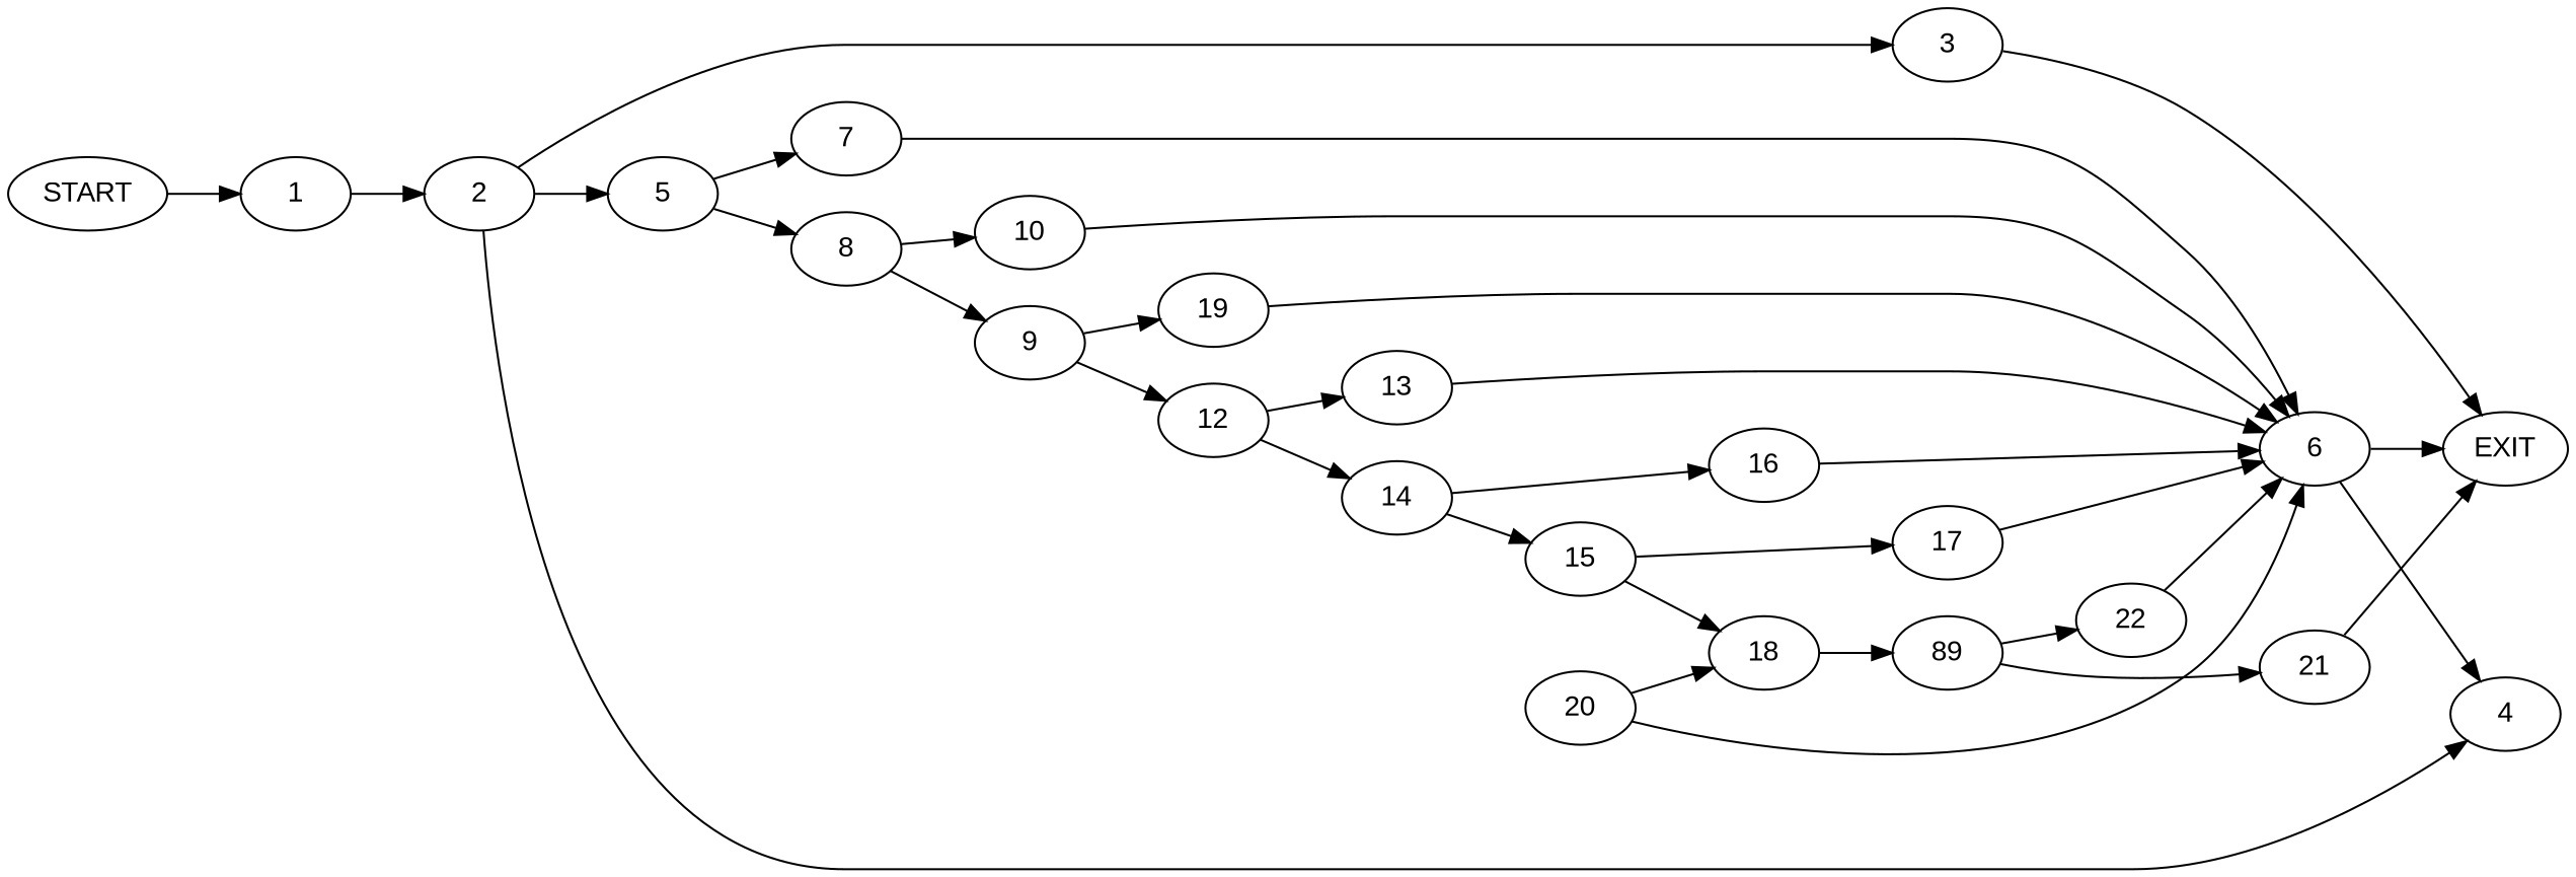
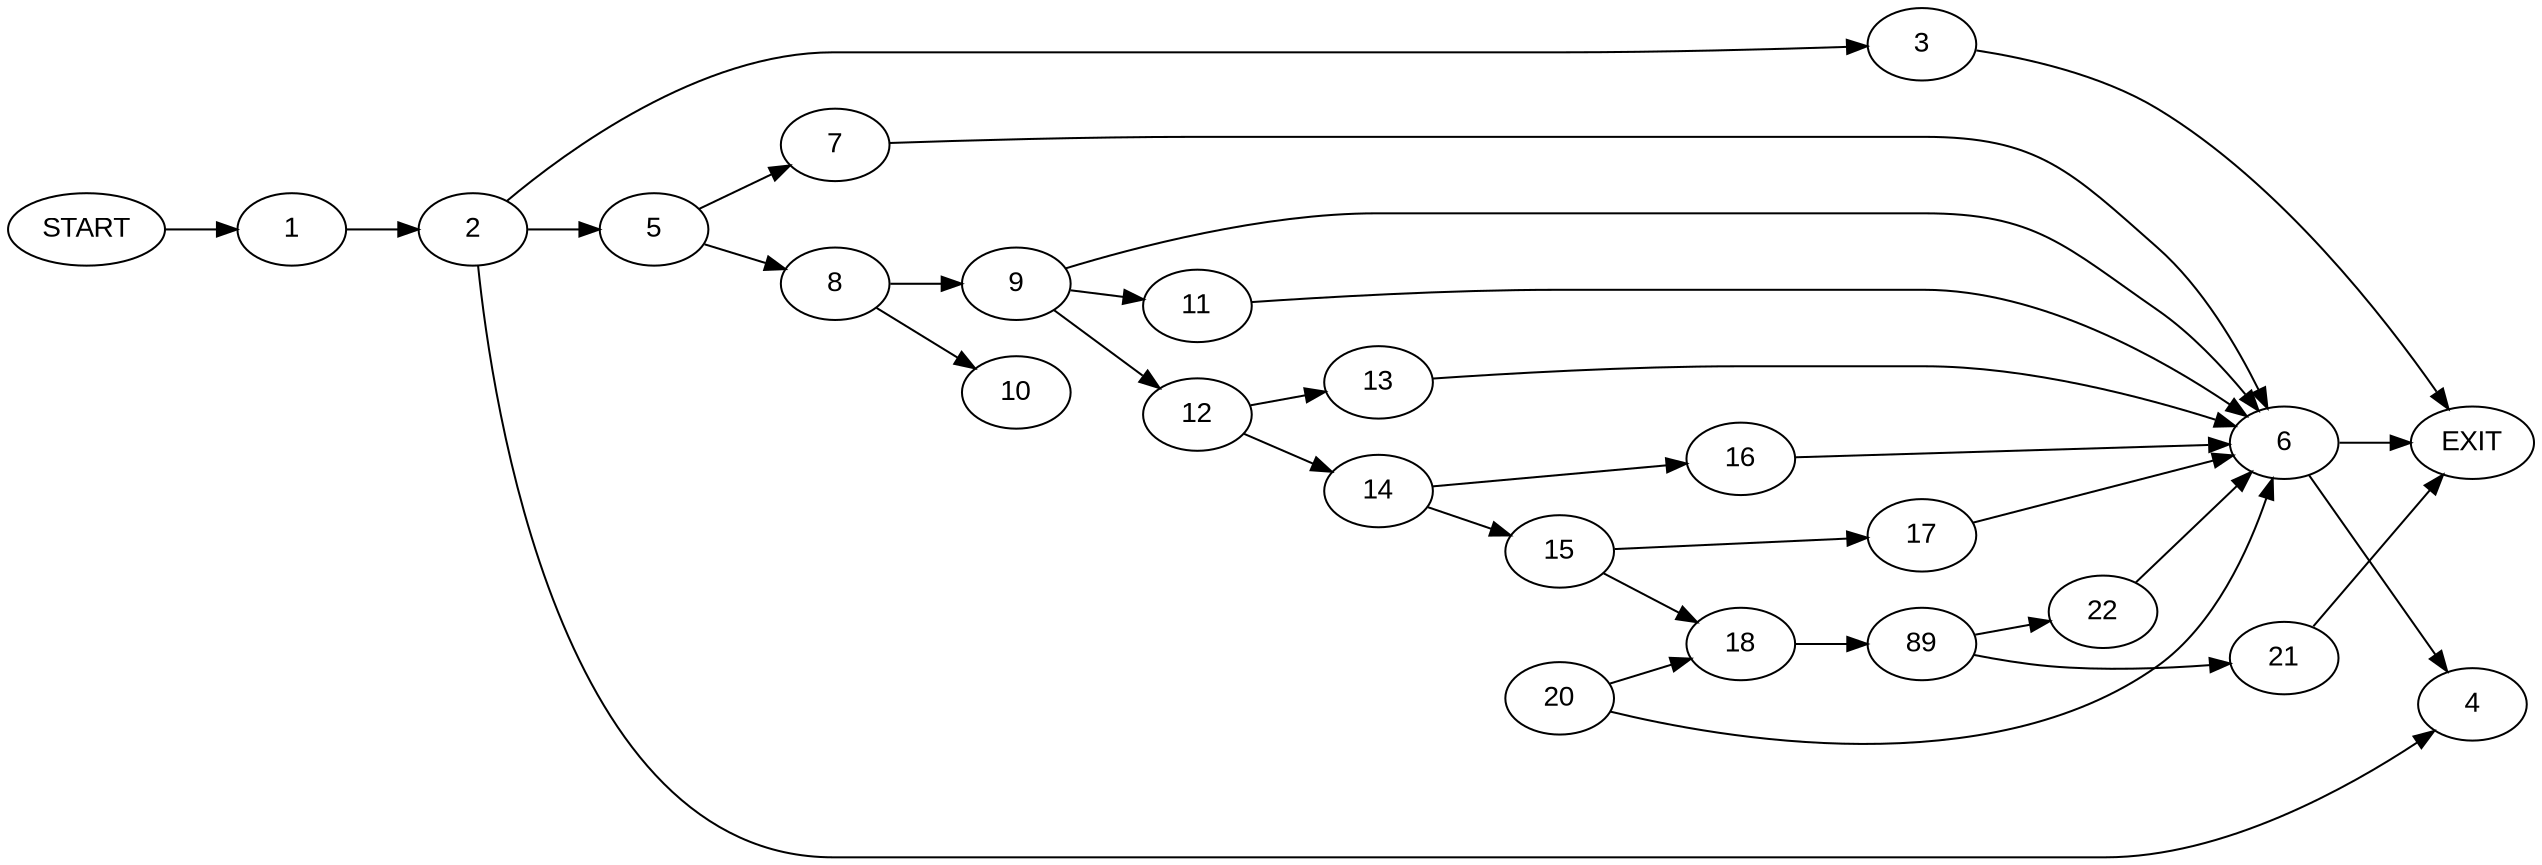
  digraph {
    fontname="Liberation Sans"
    rankdir=LR
    node [fontname="Liberation Sans"]
    edge [fontname="Liberation Sans"]
    n1 [label=START]
    1
    2
    n4 [label=EXIT]
    3
    4
    5
    7
    8
    6
    9
    10
-   11 [label=19]
+   11
    12
    13
    14
    15
    16
    17
    18
    n21 [label=89]
    21
    22
    20
    n1 -> 1
    1 -> 2
    2 -> 3
    2 -> 4
    2 -> 5
    3 -> n4
    5 -> 7
    5 -> 8
    7 -> 6
    8 -> 9
    8 -> 10
    6 -> n4
    6 -> 4
    9 -> 11
    9 -> 12
-   10 -> 6
+   9 -> 6
    11 -> 6
    12 -> 13
    12 -> 14
    13 -> 6
    14 -> 15
    14 -> 16
    15 -> 17
    15 -> 18
    16 -> 6
    17 -> 6
    18 -> n21
    n21 -> 21
    n21 -> 22
    21 -> n4
    22 -> 6
    20 -> 6
    20 -> 18
  }
